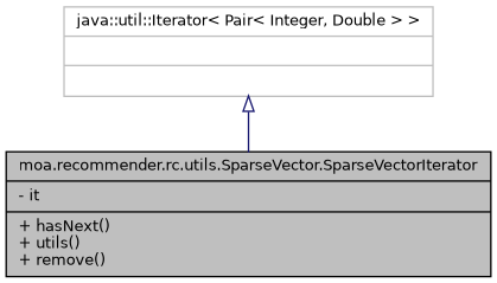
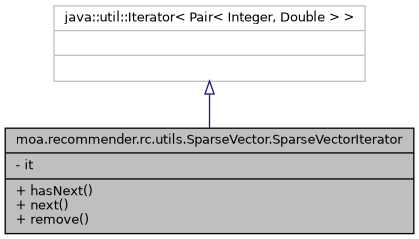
  digraph {
    node [fontname=Helvetica fontsize=10 shape=record style=filled]
-   n1 [color=black fillcolor=grey75 fontcolor=black height=0.2 label="{moa.recommender.rc.utils.SparseVector.SparseVectorIterator\n|- it\l|+ hasNext()\l+ utils()\l+ remove()\l}" width=0.4]
+   n1 [color=black fillcolor=grey75 fontcolor=black height=0.2 label="{moa.recommender.rc.utils.SparseVector.SparseVectorIterator\n|- it\l|+ hasNext()\l+ next()\l+ remove()\l}" width=0.4]
    n2 [color=grey75 fillcolor=white height=0.2 label="{java::util::Iterator\< Pair\< Integer, Double \> \>\n||}" width=0.4]
    n2 -> n1 [arrowtail=empty color=midnightblue dir=back fontname=Helvetica fontsize=10 labelfontname=Helvetica labelfontsize=10 style=solid]
  }
